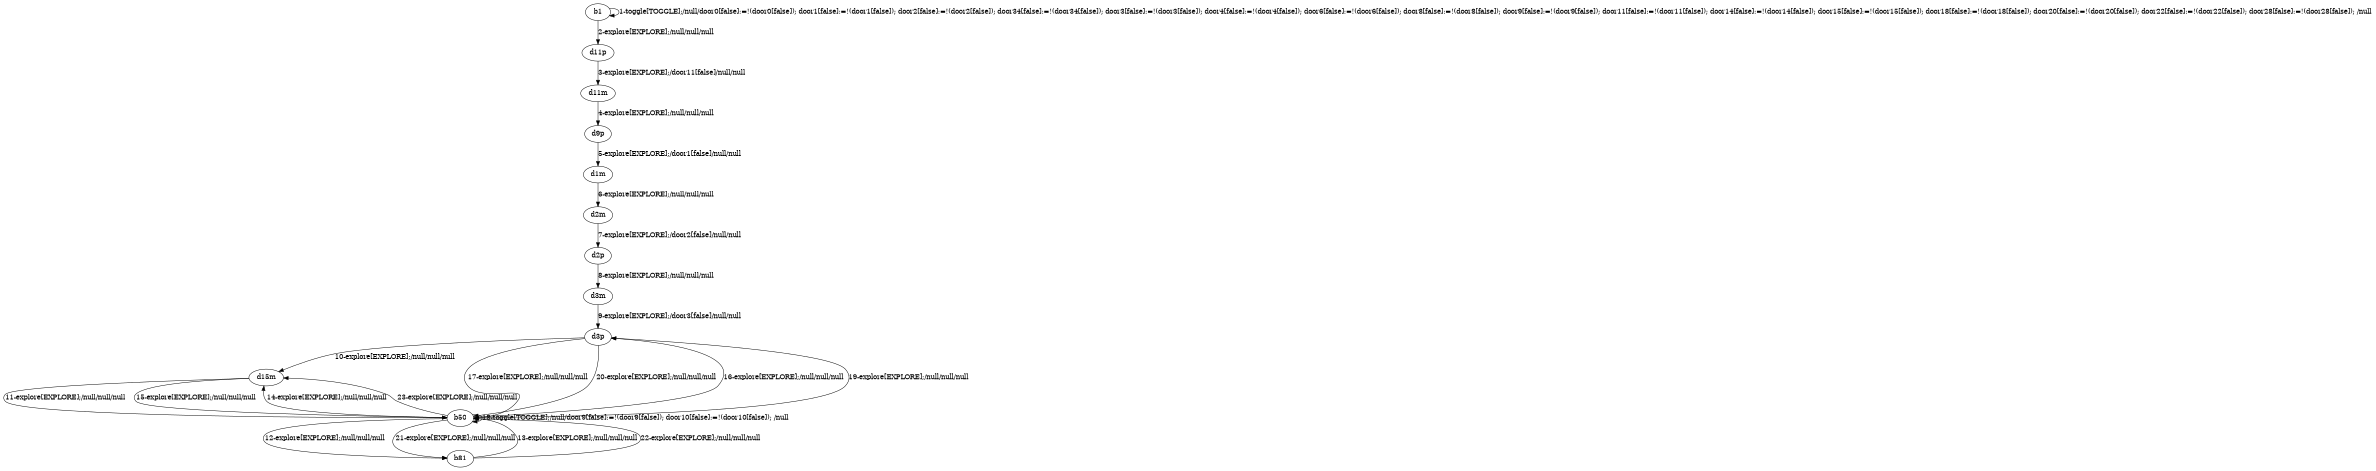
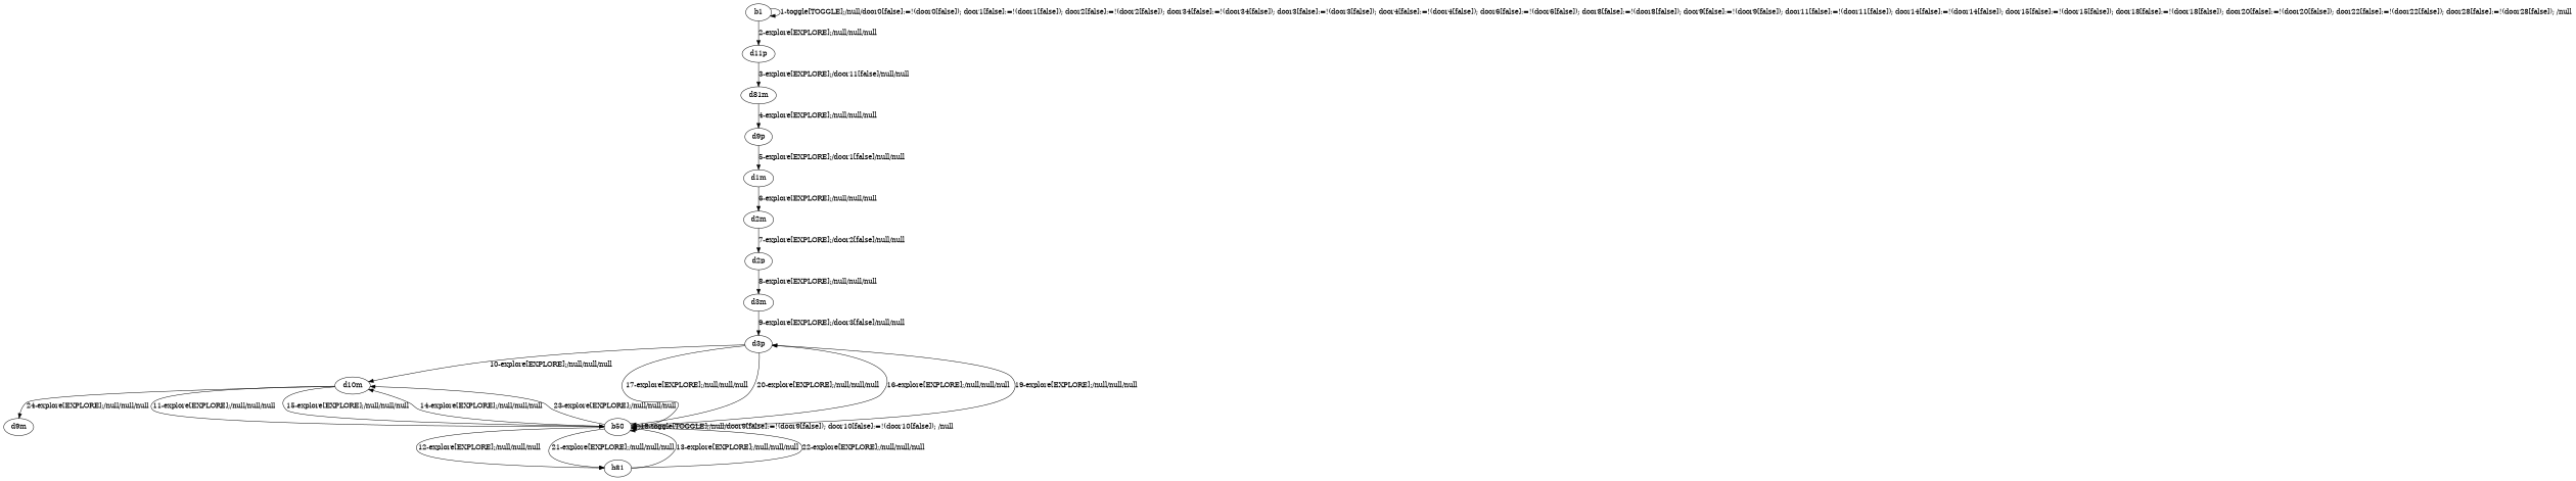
  digraph {
    b1
    d11p
-   d11m
+   d11m [label=d81m]
    n4 [label=d9p]
    d1m
    d2m
    d2p
    d3m
    d3p
-   d10m [label=d15m]
+   d10m
    n11 [label=b50]
+   d9m
    b81
    b1 -> b1 [label="1-toggle[TOGGLE];/null/door0[false]:=!(door0[false]); door1[false]:=!(door1[false]); door2[false]:=!(door2[false]); door34[false]:=!(door34[false]); door3[false]:=!(door3[false]); door4[false]:=!(door4[false]); door6[false]:=!(door6[false]); door8[false]:=!(door8[false]); door9[false]:=!(door9[false]); door11[false]:=!(door11[false]); door14[false]:=!(door14[false]); door15[false]:=!(door15[false]); door18[false]:=!(door18[false]); door20[false]:=!(door20[false]); door22[false]:=!(door22[false]); door28[false]:=!(door28[false]); /null"]
    b1 -> d11p [label="2-explore[EXPLORE];/null/null/null"]
    d11p -> d11m [label="3-explore[EXPLORE];/door11[false]/null/null"]
    d11m -> n4 [label="4-explore[EXPLORE];/null/null/null"]
    n4 -> d1m [label="5-explore[EXPLORE];/door1[false]/null/null"]
    d1m -> d2m [label="6-explore[EXPLORE];/null/null/null"]
    d2m -> d2p [label="7-explore[EXPLORE];/door2[false]/null/null"]
    d2p -> d3m [label="8-explore[EXPLORE];/null/null/null"]
    d3m -> d3p [label="9-explore[EXPLORE];/door3[false]/null/null"]
    d3p -> d10m [label="10-explore[EXPLORE];/null/null/null"]
    d3p -> n11 [label="17-explore[EXPLORE];/null/null/null"]
    d3p -> n11 [label="20-explore[EXPLORE];/null/null/null"]
    d10m -> n11 [label="11-explore[EXPLORE];/null/null/null"]
    d10m -> n11 [label="15-explore[EXPLORE];/null/null/null"]
+   d10m -> d9m [label="24-explore[EXPLORE];/null/null/null"]
    n11 -> d3p [label="16-explore[EXPLORE];/null/null/null"]
    n11 -> d3p [label="19-explore[EXPLORE];/null/null/null"]
    n11 -> d10m [label="14-explore[EXPLORE];/null/null/null"]
    n11 -> d10m [label="23-explore[EXPLORE];/null/null/null"]
    n11 -> n11 [label="18-toggle[TOGGLE];/null/door9[false]:=!(door9[false]); door10[false]:=!(door10[false]); /null"]
    n11 -> b81 [label="12-explore[EXPLORE];/null/null/null"]
    n11 -> b81 [label="21-explore[EXPLORE];/null/null/null"]
    b81 -> n11 [label="13-explore[EXPLORE];/null/null/null"]
    b81 -> n11 [label="22-explore[EXPLORE];/null/null/null"]
  }
